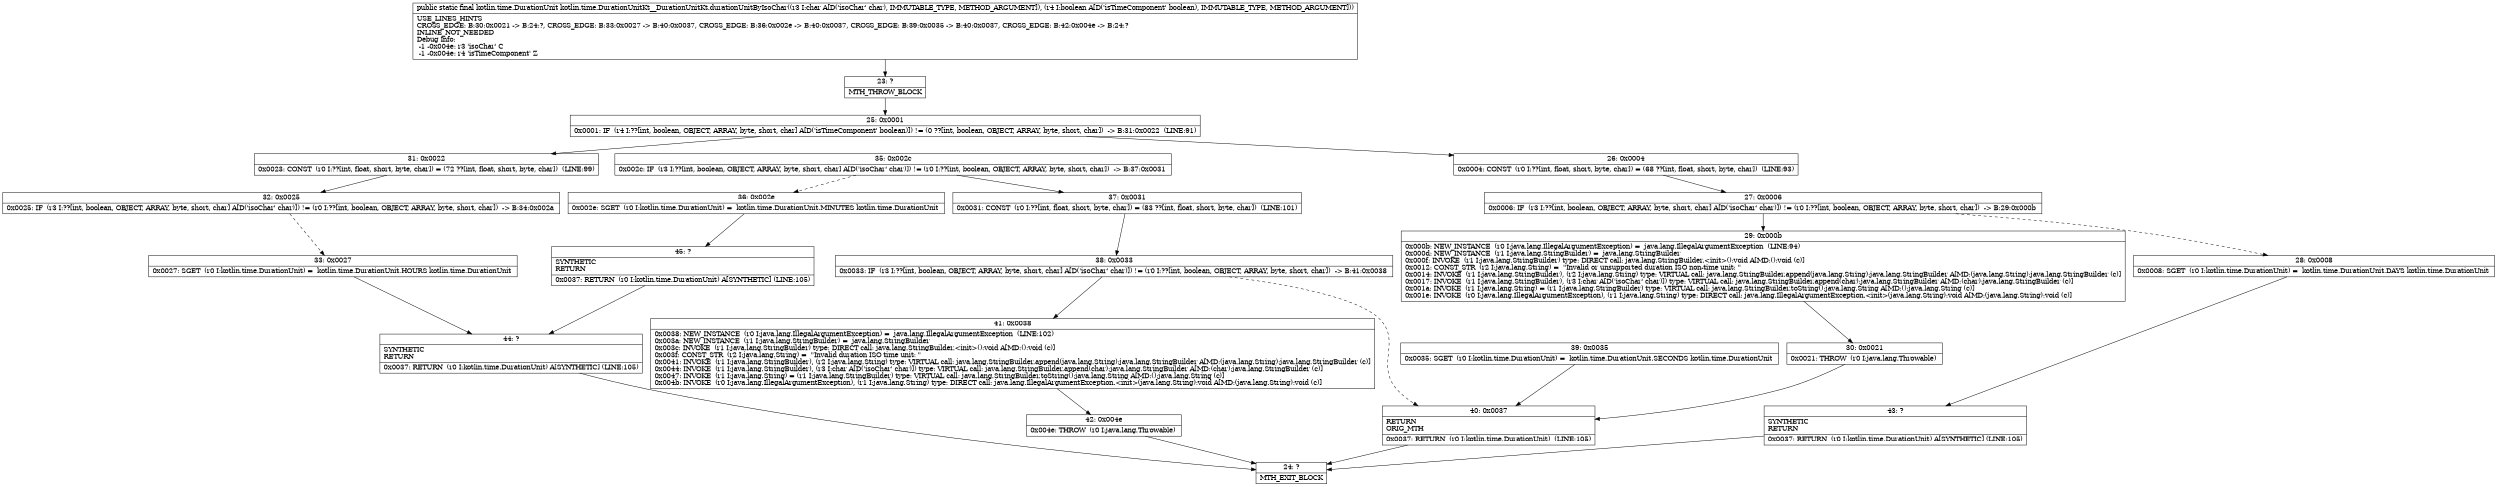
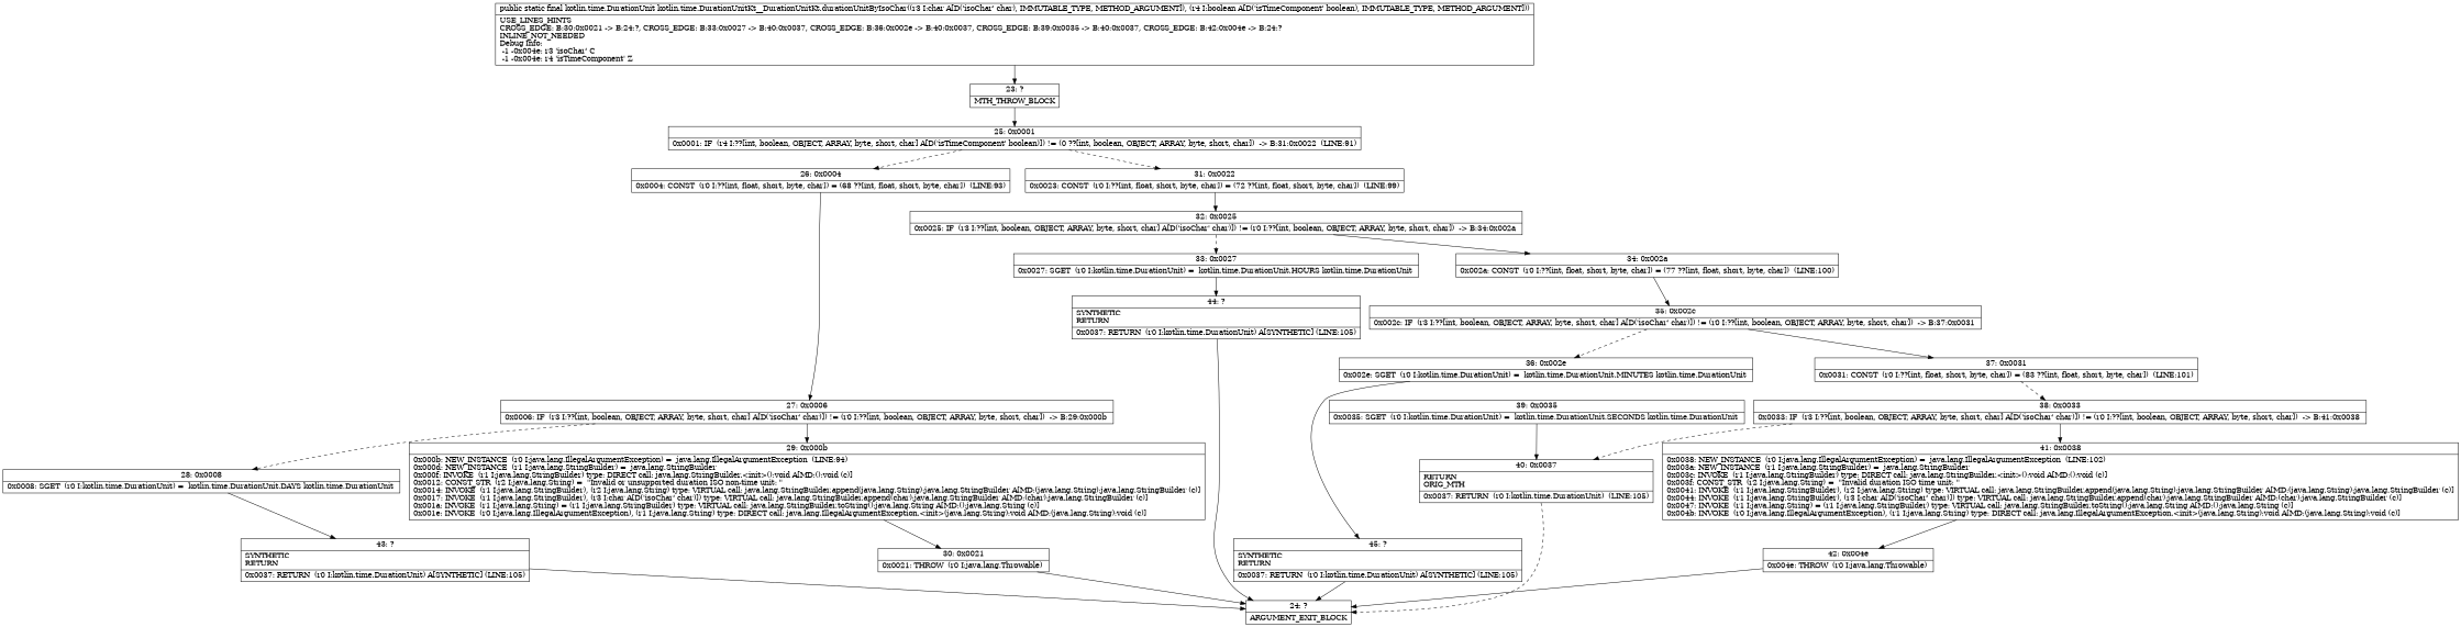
  digraph {
    node [shape=record]
    n1 [label="{23\:\ ?|MTH_THROW_BLOCK\l}"]
    n2 [label="{25\:\ 0x0001|0x0001: IF  (r4 I:??[int, boolean, OBJECT, ARRAY, byte, short, char] A[D('isTimeComponent' boolean)]) != (0 ??[int, boolean, OBJECT, ARRAY, byte, short, char])  \-\> B:31:0x0022  (LINE:91)\l}"]
    n3 [label="{26\:\ 0x0004|0x0004: CONST  (r0 I:??[int, float, short, byte, char]) = (68 ??[int, float, short, byte, char])  (LINE:93)\l}"]
    n4 [label="{31\:\ 0x0022|0x0023: CONST  (r0 I:??[int, float, short, byte, char]) = (72 ??[int, float, short, byte, char])  (LINE:99)\l}"]
    n5 [label="{27\:\ 0x0006|0x0006: IF  (r3 I:??[int, boolean, OBJECT, ARRAY, byte, short, char] A[D('isoChar' char)]) != (r0 I:??[int, boolean, OBJECT, ARRAY, byte, short, char])  \-\> B:29:0x000b \l}"]
    n6 [label="{32\:\ 0x0025|0x0025: IF  (r3 I:??[int, boolean, OBJECT, ARRAY, byte, short, char] A[D('isoChar' char)]) != (r0 I:??[int, boolean, OBJECT, ARRAY, byte, short, char])  \-\> B:34:0x002a \l}"]
    n7 [label="{28\:\ 0x0008|0x0008: SGET  (r0 I:kotlin.time.DurationUnit) =  kotlin.time.DurationUnit.DAYS kotlin.time.DurationUnit \l}"]
    n8 [label="{29\:\ 0x000b|0x000b: NEW_INSTANCE  (r0 I:java.lang.IllegalArgumentException) =  java.lang.IllegalArgumentException  (LINE:94)\l0x000d: NEW_INSTANCE  (r1 I:java.lang.StringBuilder) =  java.lang.StringBuilder \l0x000f: INVOKE  (r1 I:java.lang.StringBuilder) type: DIRECT call: java.lang.StringBuilder.\<init\>():void A[MD:():void (c)]\l0x0012: CONST_STR  (r2 I:java.lang.String) =  \"Invalid or unsupported duration ISO non\-time unit: \" \l0x0014: INVOKE  (r1 I:java.lang.StringBuilder), (r2 I:java.lang.String) type: VIRTUAL call: java.lang.StringBuilder.append(java.lang.String):java.lang.StringBuilder A[MD:(java.lang.String):java.lang.StringBuilder (c)]\l0x0017: INVOKE  (r1 I:java.lang.StringBuilder), (r3 I:char A[D('isoChar' char)]) type: VIRTUAL call: java.lang.StringBuilder.append(char):java.lang.StringBuilder A[MD:(char):java.lang.StringBuilder (c)]\l0x001a: INVOKE  (r1 I:java.lang.String) = (r1 I:java.lang.StringBuilder) type: VIRTUAL call: java.lang.StringBuilder.toString():java.lang.String A[MD:():java.lang.String (c)]\l0x001e: INVOKE  (r0 I:java.lang.IllegalArgumentException), (r1 I:java.lang.String) type: DIRECT call: java.lang.IllegalArgumentException.\<init\>(java.lang.String):void A[MD:(java.lang.String):void (c)]\l}"]
    n9 [label="{43\:\ ?|SYNTHETIC\lRETURN\l|0x0037: RETURN  (r0 I:kotlin.time.DurationUnit) A[SYNTHETIC] (LINE:105)\l}"]
    n10 [label="{30\:\ 0x0021|0x0021: THROW  (r0 I:java.lang.Throwable) \l}"]
-   n11 [label="{24\:\ ?|MTH_EXIT_BLOCK\l}"]
+   n11 [label="{24\:\ ?|ARGUMENT_EXIT_BLOCK\l}"]
    n12 [label="{33\:\ 0x0027|0x0027: SGET  (r0 I:kotlin.time.DurationUnit) =  kotlin.time.DurationUnit.HOURS kotlin.time.DurationUnit \l}"]
+   n13 [label="{34\:\ 0x002a|0x002a: CONST  (r0 I:??[int, float, short, byte, char]) = (77 ??[int, float, short, byte, char])  (LINE:100)\l}"]
    n14 [label="{44\:\ ?|SYNTHETIC\lRETURN\l|0x0037: RETURN  (r0 I:kotlin.time.DurationUnit) A[SYNTHETIC] (LINE:105)\l}"]
    n15 [label="{35\:\ 0x002c|0x002c: IF  (r3 I:??[int, boolean, OBJECT, ARRAY, byte, short, char] A[D('isoChar' char)]) != (r0 I:??[int, boolean, OBJECT, ARRAY, byte, short, char])  \-\> B:37:0x0031 \l}"]
    n16 [label="{36\:\ 0x002e|0x002e: SGET  (r0 I:kotlin.time.DurationUnit) =  kotlin.time.DurationUnit.MINUTES kotlin.time.DurationUnit \l}"]
    n17 [label="{37\:\ 0x0031|0x0031: CONST  (r0 I:??[int, float, short, byte, char]) = (83 ??[int, float, short, byte, char])  (LINE:101)\l}"]
    n18 [label="{45\:\ ?|SYNTHETIC\lRETURN\l|0x0037: RETURN  (r0 I:kotlin.time.DurationUnit) A[SYNTHETIC] (LINE:105)\l}"]
    n19 [label="{38\:\ 0x0033|0x0033: IF  (r3 I:??[int, boolean, OBJECT, ARRAY, byte, short, char] A[D('isoChar' char)]) != (r0 I:??[int, boolean, OBJECT, ARRAY, byte, short, char])  \-\> B:41:0x0038 \l}"]
    n20 [label="{41\:\ 0x0038|0x0038: NEW_INSTANCE  (r0 I:java.lang.IllegalArgumentException) =  java.lang.IllegalArgumentException  (LINE:102)\l0x003a: NEW_INSTANCE  (r1 I:java.lang.StringBuilder) =  java.lang.StringBuilder \l0x003c: INVOKE  (r1 I:java.lang.StringBuilder) type: DIRECT call: java.lang.StringBuilder.\<init\>():void A[MD:():void (c)]\l0x003f: CONST_STR  (r2 I:java.lang.String) =  \"Invalid duration ISO time unit: \" \l0x0041: INVOKE  (r1 I:java.lang.StringBuilder), (r2 I:java.lang.String) type: VIRTUAL call: java.lang.StringBuilder.append(java.lang.String):java.lang.StringBuilder A[MD:(java.lang.String):java.lang.StringBuilder (c)]\l0x0044: INVOKE  (r1 I:java.lang.StringBuilder), (r3 I:char A[D('isoChar' char)]) type: VIRTUAL call: java.lang.StringBuilder.append(char):java.lang.StringBuilder A[MD:(char):java.lang.StringBuilder (c)]\l0x0047: INVOKE  (r1 I:java.lang.String) = (r1 I:java.lang.StringBuilder) type: VIRTUAL call: java.lang.StringBuilder.toString():java.lang.String A[MD:():java.lang.String (c)]\l0x004b: INVOKE  (r0 I:java.lang.IllegalArgumentException), (r1 I:java.lang.String) type: DIRECT call: java.lang.IllegalArgumentException.\<init\>(java.lang.String):void A[MD:(java.lang.String):void (c)]\l}"]
    n21 [label="{40\:\ 0x0037|RETURN\lORIG_MTH\l|0x0037: RETURN  (r0 I:kotlin.time.DurationUnit)  (LINE:105)\l}"]
    n22 [label="{39\:\ 0x0035|0x0035: SGET  (r0 I:kotlin.time.DurationUnit) =  kotlin.time.DurationUnit.SECONDS kotlin.time.DurationUnit \l}"]
    n23 [label="{42\:\ 0x004e|0x004e: THROW  (r0 I:java.lang.Throwable) \l}"]
    n24 [label="{public static final kotlin.time.DurationUnit kotlin.time.DurationUnitKt__DurationUnitKt.durationUnitByIsoChar((r3 I:char A[D('isoChar' char), IMMUTABLE_TYPE, METHOD_ARGUMENT]), (r4 I:boolean A[D('isTimeComponent' boolean), IMMUTABLE_TYPE, METHOD_ARGUMENT]))  | USE_LINES_HINTS\lCROSS_EDGE: B:30:0x0021 \-\> B:24:?, CROSS_EDGE: B:33:0x0027 \-\> B:40:0x0037, CROSS_EDGE: B:36:0x002e \-\> B:40:0x0037, CROSS_EDGE: B:39:0x0035 \-\> B:40:0x0037, CROSS_EDGE: B:42:0x004e \-\> B:24:?\lINLINE_NOT_NEEDED\lDebug Info:\l  \-1 \-0x004e: r3 'isoChar' C\l  \-1 \-0x004e: r4 'isTimeComponent' Z\l}"]
    n1 -> n2
-   n2 -> n3 [style=solid]
-   n2 -> n4
+   n2 -> n3 [style=dashed]
+   n2 -> n4 [style=dashed]
    n3 -> n5
    n4 -> n6
    n5 -> n7 [style=dashed]
    n5 -> n8
    n6 -> n12 [style=dashed]
+   n6 -> n13
    n7 -> n9
    n8 -> n10
    n9 -> n11
-   n10 -> n21
+   n10 -> n11
    n12 -> n14
+   n13 -> n15
    n14 -> n11
    n15 -> n16 [style=dashed]
    n15 -> n17
    n16 -> n18
-   n17 -> n19
-   n18 -> n14
+   n17 -> n19 [style=dashed]
+   n18 -> n11
    n19 -> n20
    n19 -> n21 [style=dashed]
    n20 -> n23
-   n21 -> n11
+   n21 -> n11 [style=dashed]
    n22 -> n21
    n23 -> n11
    n24 -> n1
  }
